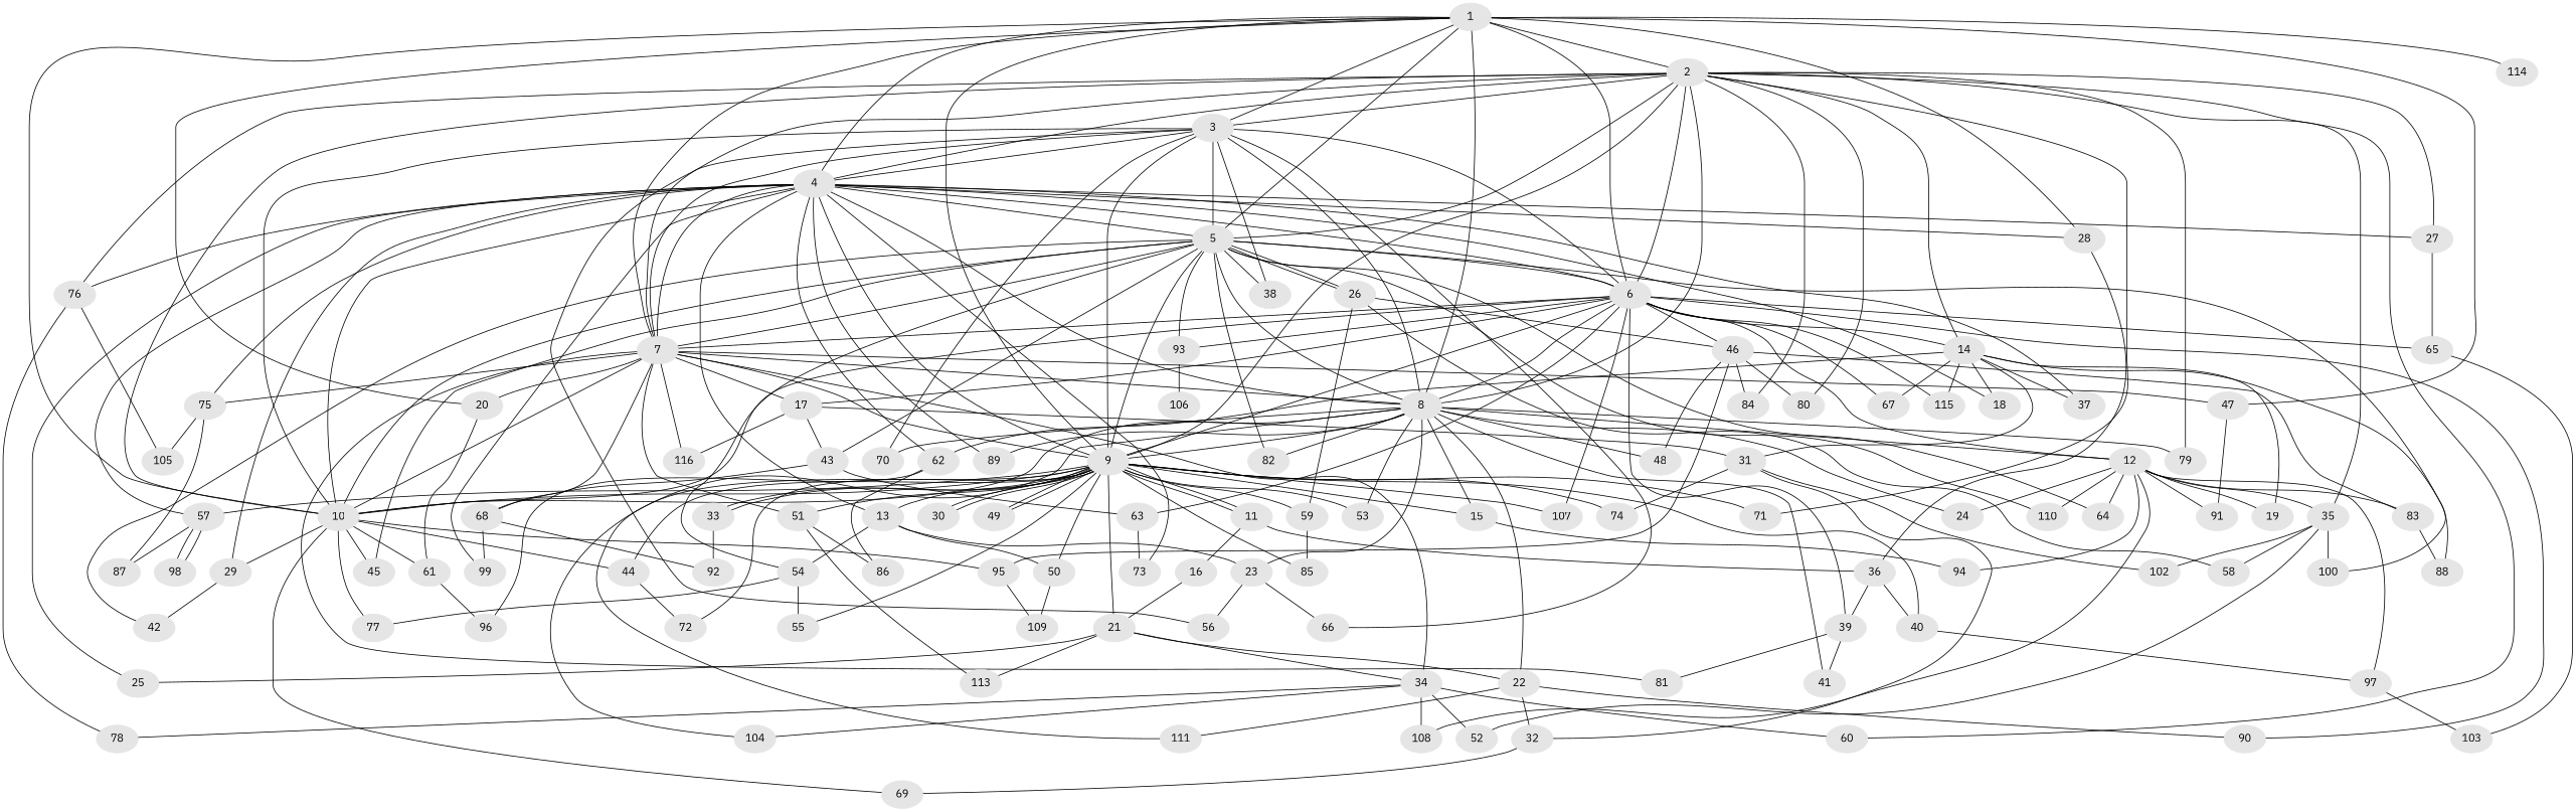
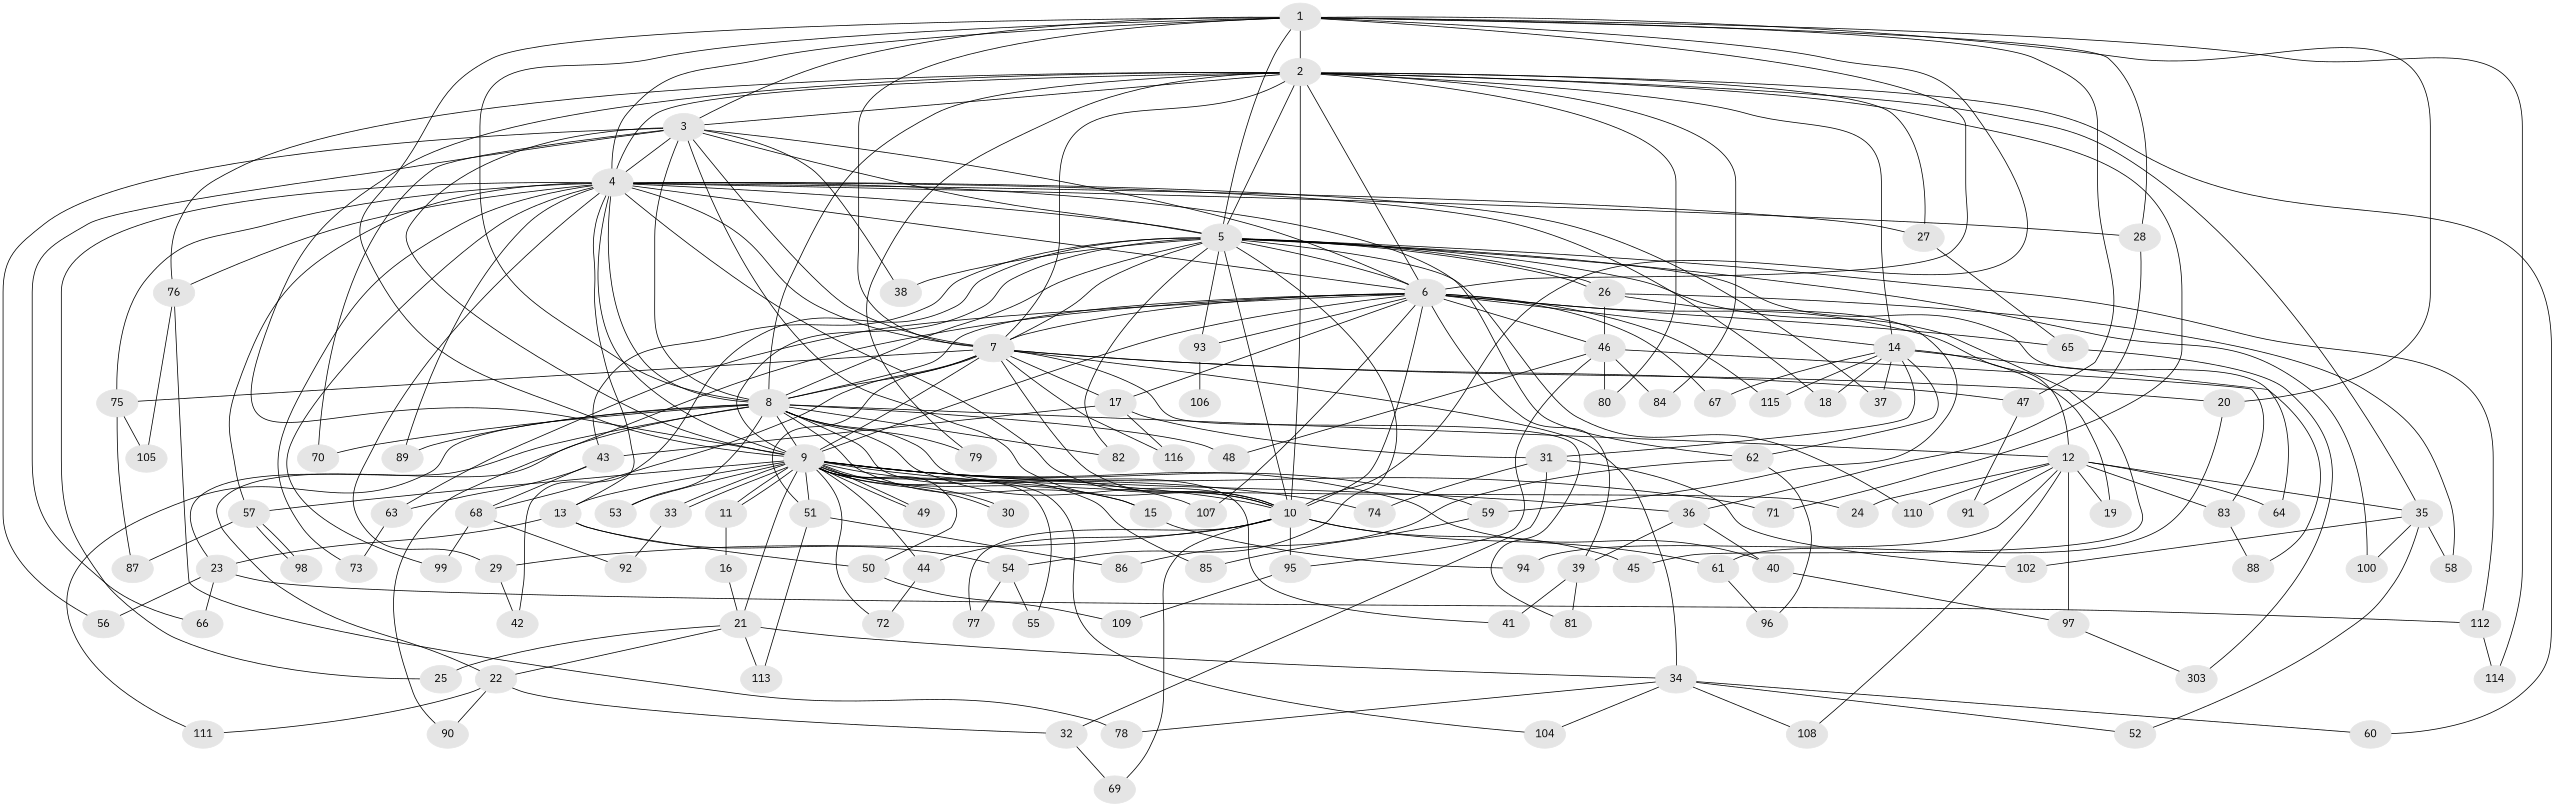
  graph {
    fontname="IBM Plex Sans"
    node [color=gray90 fontname="IBM Plex Sans" style=filled]
    edge [fontname="IBM Plex Sans"]
    1
    2
    3
    4
    5
    6
    7
    8
    9
    10
    20
    28
    47
    114
    14
    27
    35
    60
    71
    76
    79
    80
    84
    38
    56
    66
    70
    13
    18
    25
    29
    37
    57
    62
    73
    75
    89
    99
    26
    42
    43
    45
    54
    64
    82
    93
    100
    110
+   112
    12
    17
    39
    46
    63
    65
    67
    90
    107
    115
    34
    51
    68
    81
    116
    15
    22
    23
    24
    41
    48
    53
    111
    11
    21
    30
    33
    36
    40
    44
    49
    50
    55
    59
    72
    74
    85
    104
    61
    69
    77
    95
    16
    91
    19
    31
    88
    58
    102
    52
    78
    105
    87
    98
    86
    96
    106
    83
    94
    97
    108
-   103
+   103 [label=303]
    113
    92
    32
    109
    1 -- 2
    1 -- 3
    1 -- 4
    1 -- 5
    1 -- 6
    1 -- 7
    1 -- 8
    1 -- 9
    1 -- 10
    1 -- 20
    1 -- 28
    1 -- 47
    1 -- 114
    2 -- 3
    2 -- 4
    2 -- 5
    2 -- 6
    2 -- 7
    2 -- 8
    2 -- 9
    2 -- 10
    2 -- 14
    2 -- 27
    2 -- 35
    2 -- 60
    2 -- 71
    2 -- 76
    2 -- 79
    2 -- 80
    2 -- 84
    3 -- 4
    3 -- 5
    3 -- 6
    3 -- 7
    3 -- 8
    3 -- 9
    3 -- 10
    3 -- 38
    3 -- 56
    3 -- 66
    3 -- 70
    4 -- 5
    4 -- 6
    4 -- 7
    4 -- 8
    4 -- 9
    4 -- 10
    4 -- 28
    4 -- 27
    4 -- 76
    4 -- 13
    4 -- 18
    4 -- 25
    4 -- 29
    4 -- 37
    4 -- 57
    4 -- 62
    4 -- 73
    4 -- 75
    4 -- 89
    4 -- 99
    5 -- 6
    5 -- 7
    5 -- 8
    5 -- 9
    5 -- 10
    5 -- 38
    5 -- 26
    5 -- 26
    5 -- 42
    5 -- 43
    5 -- 45
    5 -- 54
    5 -- 64
    5 -- 82
    5 -- 93
    5 -- 100
    5 -- 110
+   5 -- 112
    6 -- 7
    6 -- 8
    6 -- 9
    6 -- 10
    6 -- 14
    6 -- 93
    6 -- 12
    6 -- 17
    6 -- 39
    6 -- 46
    6 -- 63
    6 -- 65
    6 -- 67
    6 -- 90
    6 -- 107
    6 -- 115
    7 -- 8
    7 -- 9
    7 -- 10
    7 -- 20
    7 -- 47
    7 -- 75
    7 -- 17
    7 -- 34
    7 -- 51
    7 -- 68
    7 -- 81
    7 -- 116
    8 -- 9
    8 -- 10
    8 -- 79
    8 -- 70
    8 -- 89
    8 -- 82
    8 -- 12
    8 -- 15
    8 -- 22
    8 -- 23
    8 -- 24
    8 -- 41
    8 -- 48
    8 -- 53
    8 -- 111
    9 -- 10
    9 -- 71
    9 -- 13
    9 -- 57
    9 -- 107
    9 -- 51
    9 -- 15
    9 -- 53
    9 -- 11
    9 -- 11
    9 -- 21
    9 -- 30
    9 -- 30
    9 -- 33
    9 -- 33
-   11 -- 36
+   9 -- 36
    9 -- 40
    9 -- 44
    9 -- 49
    9 -- 49
    9 -- 50
    9 -- 55
    9 -- 59
    9 -- 72
    9 -- 74
    9 -- 85
    9 -- 104
    10 -- 29
    10 -- 45
    10 -- 44
    10 -- 61
    10 -- 69
    10 -- 77
    10 -- 95
    20 -- 61
    28 -- 36
    47 -- 91
    14 -- 18
    14 -- 37
    14 -- 62
    14 -- 67
    14 -- 115
    14 -- 19
    14 -- 31
    14 -- 88
    27 -- 65
    35 -- 100
    35 -- 58
    35 -- 102
    35 -- 52
    76 -- 78
    76 -- 105
    13 -- 54
    13 -- 23
    13 -- 50
    29 -- 42
    57 -- 87
    57 -- 98
    57 -- 98
    62 -- 86
    62 -- 96
    75 -- 105
    75 -- 87
    26 -- 46
    26 -- 59
    26 -- 58
    43 -- 63
    43 -- 68
    54 -- 55
    54 -- 77
    93 -- 106
+   112 -- 114
    12 -- 35
    12 -- 64
    12 -- 110
    12 -- 24
    12 -- 91
    12 -- 19
    12 -- 83
    12 -- 94
    12 -- 97
    12 -- 108
    17 -- 43
    17 -- 116
    17 -- 31
    39 -- 81
    39 -- 41
    46 -- 80
    46 -- 84
    46 -- 48
    46 -- 95
    46 -- 83
    63 -- 73
    65 -- 103
    34 -- 60
    34 -- 104
    34 -- 52
    34 -- 78
    34 -- 108
    51 -- 86
    51 -- 113
    68 -- 99
    68 -- 92
    15 -- 94
    22 -- 90
    22 -- 111
    22 -- 32
    23 -- 56
    23 -- 66
+   23 -- 112
    11 -- 16
    21 -- 25
    21 -- 34
    21 -- 22
    21 -- 113
    33 -- 92
    36 -- 39
    36 -- 40
    40 -- 97
    44 -- 72
    50 -- 109
    59 -- 85
    61 -- 96
    95 -- 109
    16 -- 21
    31 -- 74
    31 -- 102
    31 -- 32
    83 -- 88
    97 -- 103
    32 -- 69
  }
